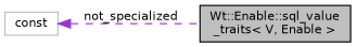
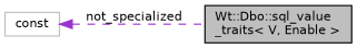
  digraph {
    rankdir=LR
    node [fontname=Helvetica fontsize=10 shape=record style=filled]
-   n1 [color=black fillcolor=grey75 fontcolor=black height=0.2 label="Wt::Enable::sql_value\l_traits\< V, Enable \>" width=0.4]
+   n1 [color=black fillcolor=grey75 fontcolor=black height=0.2 label="Wt::Dbo::sql_value\l_traits\< V, Enable \>" width=0.4]
    n2 [color=grey75 fillcolor=white height=0.2 label=const width=0.4]
    n2 -> n1 [color=darkorchid3 dir=back fontname=Helvetica fontsize=10 label=" not_specialized" labelfontname=Helvetica labelfontsize=10 style=dashed]
  }
